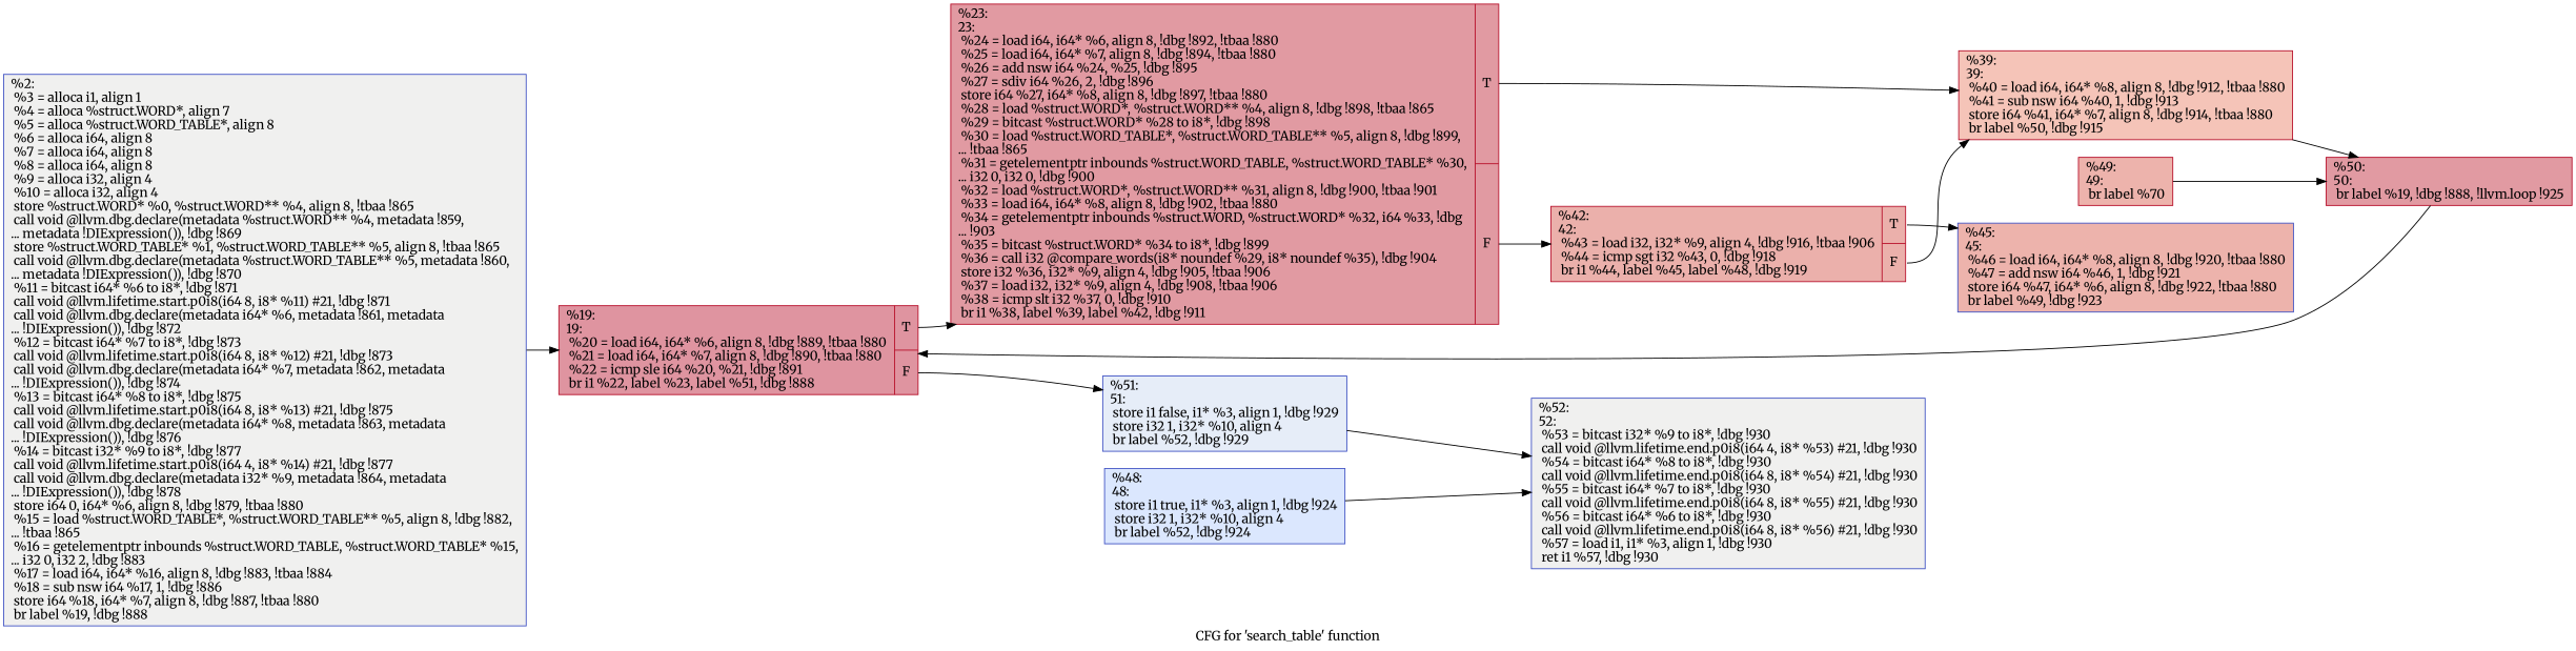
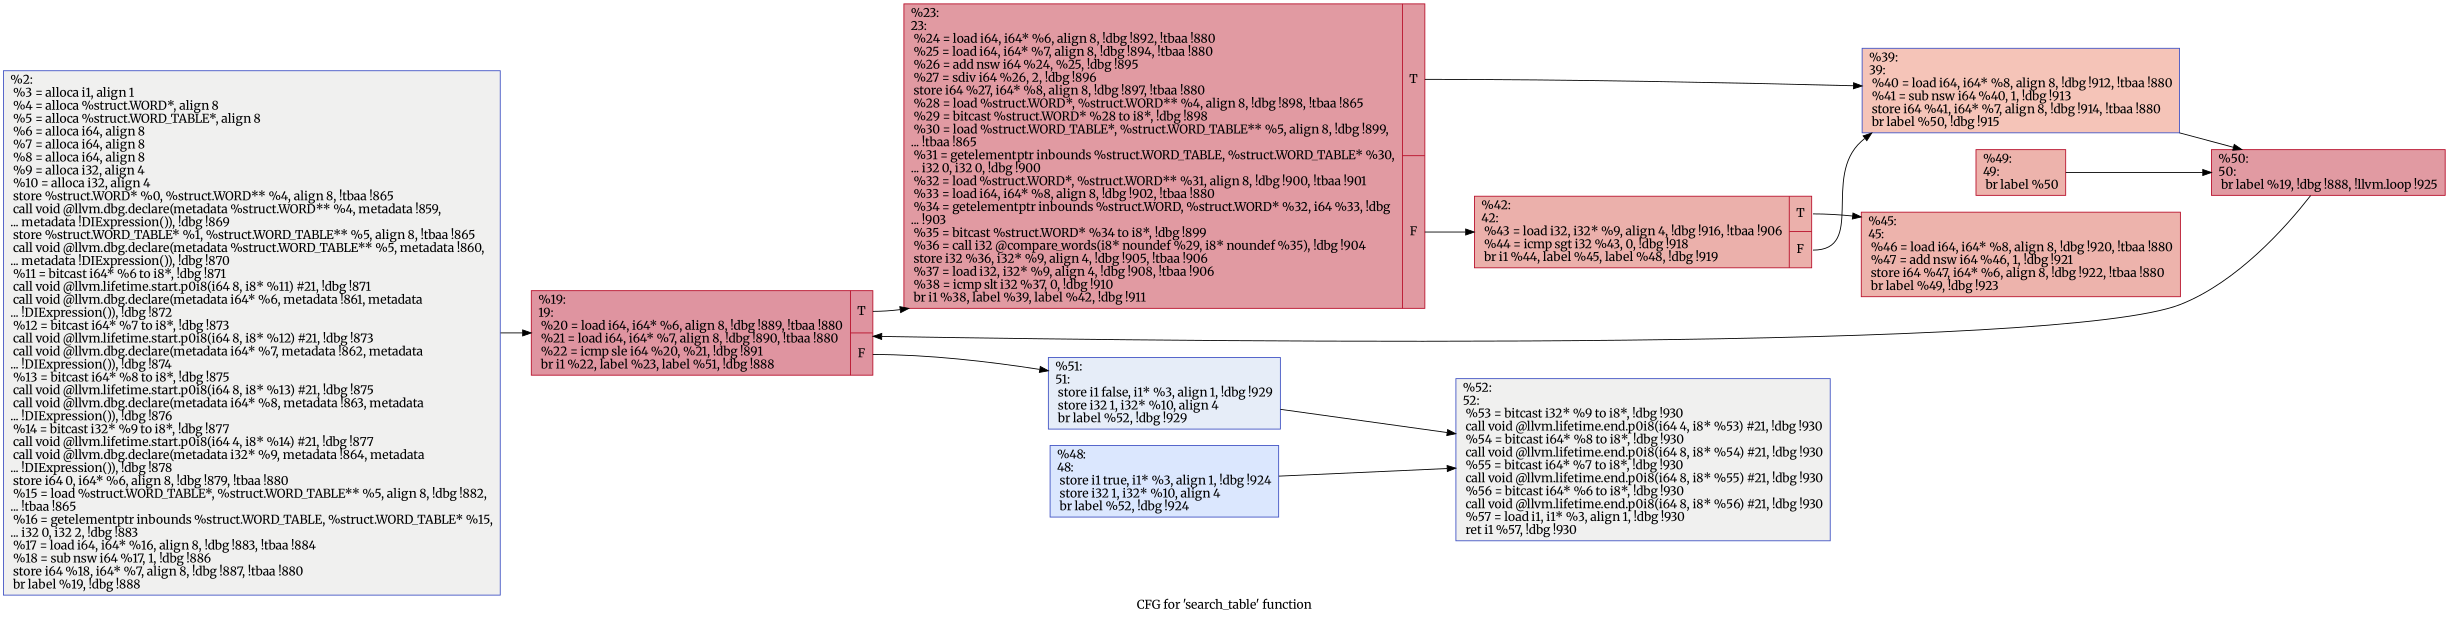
  digraph {
    fontname=Merriweather
    label="CFG for 'search_table' function"
    rankdir=LR
    node [color="#b70d28ff" fillcolor="#dedcdb70" fontname=Merriweather shape=record style=filled]
    edge [fontname=Merriweather]
-   n1 [color="#3d50c3ff" label="{%2:\l  %3 = alloca i1, align 1\l  %4 = alloca %struct.WORD*, align 7\l  %5 = alloca %struct.WORD_TABLE*, align 8\l  %6 = alloca i64, align 8\l  %7 = alloca i64, align 8\l  %8 = alloca i64, align 8\l  %9 = alloca i32, align 4\l  %10 = alloca i32, align 4\l  store %struct.WORD* %0, %struct.WORD** %4, align 8, !tbaa !865\l  call void @llvm.dbg.declare(metadata %struct.WORD** %4, metadata !859,\l... metadata !DIExpression()), !dbg !869\l  store %struct.WORD_TABLE* %1, %struct.WORD_TABLE** %5, align 8, !tbaa !865\l  call void @llvm.dbg.declare(metadata %struct.WORD_TABLE** %5, metadata !860,\l... metadata !DIExpression()), !dbg !870\l  %11 = bitcast i64* %6 to i8*, !dbg !871\l  call void @llvm.lifetime.start.p0i8(i64 8, i8* %11) #21, !dbg !871\l  call void @llvm.dbg.declare(metadata i64* %6, metadata !861, metadata\l... !DIExpression()), !dbg !872\l  %12 = bitcast i64* %7 to i8*, !dbg !873\l  call void @llvm.lifetime.start.p0i8(i64 8, i8* %12) #21, !dbg !873\l  call void @llvm.dbg.declare(metadata i64* %7, metadata !862, metadata\l... !DIExpression()), !dbg !874\l  %13 = bitcast i64* %8 to i8*, !dbg !875\l  call void @llvm.lifetime.start.p0i8(i64 8, i8* %13) #21, !dbg !875\l  call void @llvm.dbg.declare(metadata i64* %8, metadata !863, metadata\l... !DIExpression()), !dbg !876\l  %14 = bitcast i32* %9 to i8*, !dbg !877\l  call void @llvm.lifetime.start.p0i8(i64 4, i8* %14) #21, !dbg !877\l  call void @llvm.dbg.declare(metadata i32* %9, metadata !864, metadata\l... !DIExpression()), !dbg !878\l  store i64 0, i64* %6, align 8, !dbg !879, !tbaa !880\l  %15 = load %struct.WORD_TABLE*, %struct.WORD_TABLE** %5, align 8, !dbg !882,\l... !tbaa !865\l  %16 = getelementptr inbounds %struct.WORD_TABLE, %struct.WORD_TABLE* %15,\l... i32 0, i32 2, !dbg !883\l  %17 = load i64, i64* %16, align 8, !dbg !883, !tbaa !884\l  %18 = sub nsw i64 %17, 1, !dbg !886\l  store i64 %18, i64* %7, align 8, !dbg !887, !tbaa !880\l  br label %19, !dbg !888\l}"]
+   n1 [color="#3d50c3ff" label="{%2:\l  %3 = alloca i1, align 1\l  %4 = alloca %struct.WORD*, align 8\l  %5 = alloca %struct.WORD_TABLE*, align 8\l  %6 = alloca i64, align 8\l  %7 = alloca i64, align 8\l  %8 = alloca i64, align 8\l  %9 = alloca i32, align 4\l  %10 = alloca i32, align 4\l  store %struct.WORD* %0, %struct.WORD** %4, align 8, !tbaa !865\l  call void @llvm.dbg.declare(metadata %struct.WORD** %4, metadata !859,\l... metadata !DIExpression()), !dbg !869\l  store %struct.WORD_TABLE* %1, %struct.WORD_TABLE** %5, align 8, !tbaa !865\l  call void @llvm.dbg.declare(metadata %struct.WORD_TABLE** %5, metadata !860,\l... metadata !DIExpression()), !dbg !870\l  %11 = bitcast i64* %6 to i8*, !dbg !871\l  call void @llvm.lifetime.start.p0i8(i64 8, i8* %11) #21, !dbg !871\l  call void @llvm.dbg.declare(metadata i64* %6, metadata !861, metadata\l... !DIExpression()), !dbg !872\l  %12 = bitcast i64* %7 to i8*, !dbg !873\l  call void @llvm.lifetime.start.p0i8(i64 8, i8* %12) #21, !dbg !873\l  call void @llvm.dbg.declare(metadata i64* %7, metadata !862, metadata\l... !DIExpression()), !dbg !874\l  %13 = bitcast i64* %8 to i8*, !dbg !875\l  call void @llvm.lifetime.start.p0i8(i64 8, i8* %13) #21, !dbg !875\l  call void @llvm.dbg.declare(metadata i64* %8, metadata !863, metadata\l... !DIExpression()), !dbg !876\l  %14 = bitcast i32* %9 to i8*, !dbg !877\l  call void @llvm.lifetime.start.p0i8(i64 4, i8* %14) #21, !dbg !877\l  call void @llvm.dbg.declare(metadata i32* %9, metadata !864, metadata\l... !DIExpression()), !dbg !878\l  store i64 0, i64* %6, align 8, !dbg !879, !tbaa !880\l  %15 = load %struct.WORD_TABLE*, %struct.WORD_TABLE** %5, align 8, !dbg !882,\l... !tbaa !865\l  %16 = getelementptr inbounds %struct.WORD_TABLE, %struct.WORD_TABLE* %15,\l... i32 0, i32 2, !dbg !883\l  %17 = load i64, i64* %16, align 8, !dbg !883, !tbaa !884\l  %18 = sub nsw i64 %17, 1, !dbg !886\l  store i64 %18, i64* %7, align 8, !dbg !887, !tbaa !880\l  br label %19, !dbg !888\l}"]
    n2 [fillcolor="#b70d2870" label="{%19:\l19:                                               \l  %20 = load i64, i64* %6, align 8, !dbg !889, !tbaa !880\l  %21 = load i64, i64* %7, align 8, !dbg !890, !tbaa !880\l  %22 = icmp sle i64 %20, %21, !dbg !891\l  br i1 %22, label %23, label %51, !dbg !888\l|{<s0>T|<s1>F}}"]
    n3 [fillcolor="#bb1b2c70" label="{%23:\l23:                                               \l  %24 = load i64, i64* %6, align 8, !dbg !892, !tbaa !880\l  %25 = load i64, i64* %7, align 8, !dbg !894, !tbaa !880\l  %26 = add nsw i64 %24, %25, !dbg !895\l  %27 = sdiv i64 %26, 2, !dbg !896\l  store i64 %27, i64* %8, align 8, !dbg !897, !tbaa !880\l  %28 = load %struct.WORD*, %struct.WORD** %4, align 8, !dbg !898, !tbaa !865\l  %29 = bitcast %struct.WORD* %28 to i8*, !dbg !898\l  %30 = load %struct.WORD_TABLE*, %struct.WORD_TABLE** %5, align 8, !dbg !899,\l... !tbaa !865\l  %31 = getelementptr inbounds %struct.WORD_TABLE, %struct.WORD_TABLE* %30,\l... i32 0, i32 0, !dbg !900\l  %32 = load %struct.WORD*, %struct.WORD** %31, align 8, !dbg !900, !tbaa !901\l  %33 = load i64, i64* %8, align 8, !dbg !902, !tbaa !880\l  %34 = getelementptr inbounds %struct.WORD, %struct.WORD* %32, i64 %33, !dbg\l... !903\l  %35 = bitcast %struct.WORD* %34 to i8*, !dbg !899\l  %36 = call i32 @compare_words(i8* noundef %29, i8* noundef %35), !dbg !904\l  store i32 %36, i32* %9, align 4, !dbg !905, !tbaa !906\l  %37 = load i32, i32* %9, align 4, !dbg !908, !tbaa !906\l  %38 = icmp slt i32 %37, 0, !dbg !910\l  br i1 %38, label %39, label %42, !dbg !911\l|{<s0>T|<s1>F}}"]
    n4 [color="#3d50c3ff" fillcolor="#c7d7f070" label="{%51:\l51:                                               \l  store i1 false, i1* %3, align 1, !dbg !929\l  store i32 1, i32* %10, align 4\l  br label %52, !dbg !929\l}"]
-   n5 [fillcolor="#e97a5f70" label="{%39:\l39:                                               \l  %40 = load i64, i64* %8, align 8, !dbg !912, !tbaa !880\l  %41 = sub nsw i64 %40, 1, !dbg !913\l  store i64 %41, i64* %7, align 8, !dbg !914, !tbaa !880\l  br label %50, !dbg !915\l}"]
+   n5 [color="#3d50c3ff" fillcolor="#e97a5f70" label="{%39:\l39:                                               \l  %40 = load i64, i64* %8, align 8, !dbg !912, !tbaa !880\l  %41 = sub nsw i64 %40, 1, !dbg !913\l  store i64 %41, i64* %7, align 8, !dbg !914, !tbaa !880\l  br label %50, !dbg !915\l}"]
    n6 [fillcolor="#d24b4070" label="{%42:\l42:                                               \l  %43 = load i32, i32* %9, align 4, !dbg !916, !tbaa !906\l  %44 = icmp sgt i32 %43, 0, !dbg !918\l  br i1 %44, label %45, label %48, !dbg !919\l|{<s0>T|<s1>F}}"]
    n7 [color="#3d50c3ff" label="{%52:\l52:                                               \l  %53 = bitcast i32* %9 to i8*, !dbg !930\l  call void @llvm.lifetime.end.p0i8(i64 4, i8* %53) #21, !dbg !930\l  %54 = bitcast i64* %8 to i8*, !dbg !930\l  call void @llvm.lifetime.end.p0i8(i64 8, i8* %54) #21, !dbg !930\l  %55 = bitcast i64* %7 to i8*, !dbg !930\l  call void @llvm.lifetime.end.p0i8(i64 8, i8* %55) #21, !dbg !930\l  %56 = bitcast i64* %6 to i8*, !dbg !930\l  call void @llvm.lifetime.end.p0i8(i64 8, i8* %56) #21, !dbg !930\l  %57 = load i1, i1* %3, align 1, !dbg !930\l  ret i1 %57, !dbg !930\l}"]
    n8 [fillcolor="#bb1b2c70" label="{%50:\l50:                                               \l  br label %19, !dbg !888, !llvm.loop !925\l}"]
-   n9 [color="#3d50c3ff" fillcolor="#d6524470" label="{%45:\l45:                                               \l  %46 = load i64, i64* %8, align 8, !dbg !920, !tbaa !880\l  %47 = add nsw i64 %46, 1, !dbg !921\l  store i64 %47, i64* %6, align 8, !dbg !922, !tbaa !880\l  br label %49, !dbg !923\l}"]
+   n9 [fillcolor="#d6524470" label="{%45:\l45:                                               \l  %46 = load i64, i64* %8, align 8, !dbg !920, !tbaa !880\l  %47 = add nsw i64 %46, 1, !dbg !921\l  store i64 %47, i64* %6, align 8, !dbg !922, !tbaa !880\l  br label %49, !dbg !923\l}"]
    n10 [color="#3d50c3ff" fillcolor="#aec9fc70" label="{%48:\l48:                                               \l  store i1 true, i1* %3, align 1, !dbg !924\l  store i32 1, i32* %10, align 4\l  br label %52, !dbg !924\l}"]
-   n11 [fillcolor="#d6524470" label="{%49:\l49:                                               \l  br label %70\l}"]
+   n11 [fillcolor="#d6524470" label="{%49:\l49:                                               \l  br label %50\l}"]
    n1 -> n2
    n2 -> n3 [tailport=s0]
    n2 -> n4 [tailport=s1]
    n3 -> n5 [tailport=s0]
    n3 -> n6 [tailport=s1]
    n4 -> n7
    n5 -> n8
    n6 -> n5 [tailport=s1]
    n6 -> n9 [tailport=s0]
    n8 -> n2
    n10 -> n7
    n11 -> n8
  }
